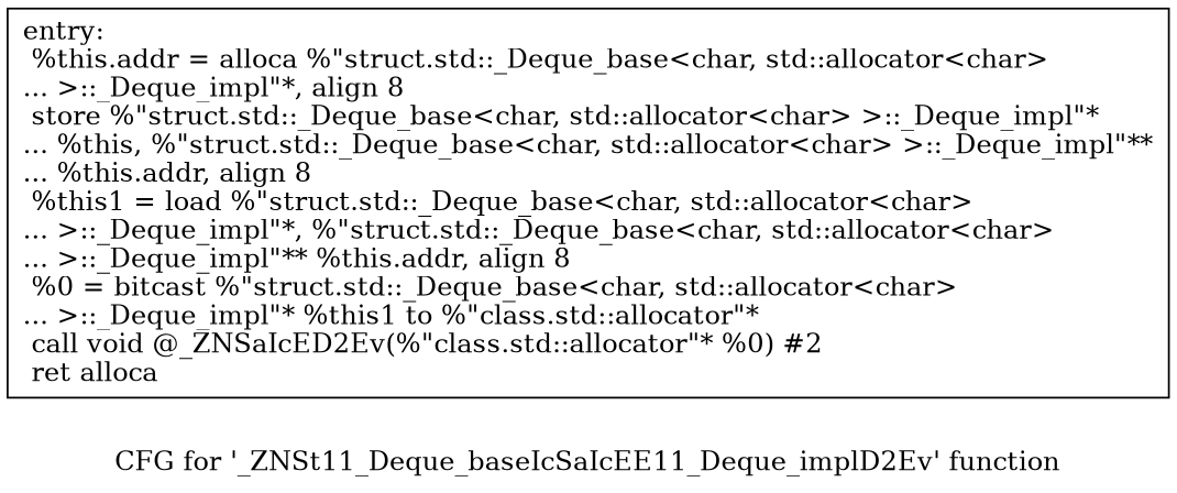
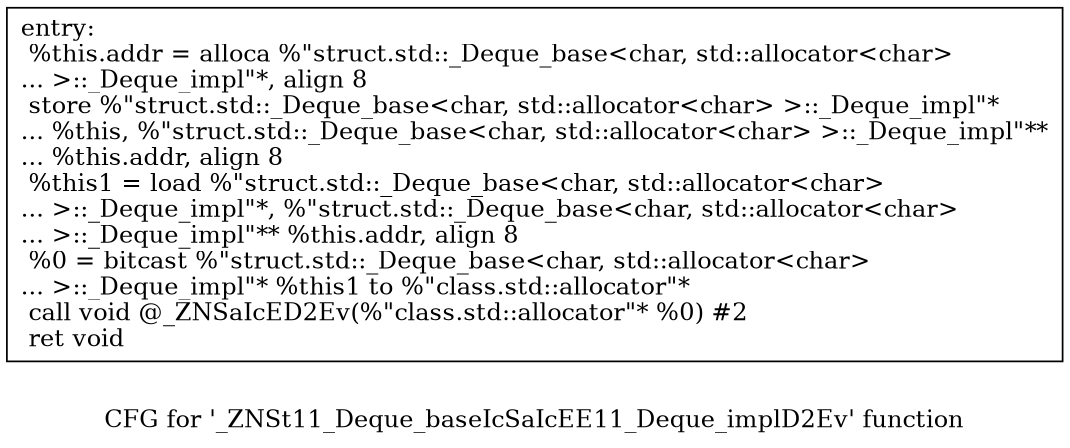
  digraph {
    label="CFG for '_ZNSt11_Deque_baseIcSaIcEE11_Deque_implD2Ev' function"
-   n1 [label="{entry:\l  %this.addr = alloca %\"struct.std::_Deque_base\<char, std::allocator\<char\>\l... \>::_Deque_impl\"*, align 8\l  store %\"struct.std::_Deque_base\<char, std::allocator\<char\> \>::_Deque_impl\"*\l... %this, %\"struct.std::_Deque_base\<char, std::allocator\<char\> \>::_Deque_impl\"**\l... %this.addr, align 8\l  %this1 = load %\"struct.std::_Deque_base\<char, std::allocator\<char\>\l... \>::_Deque_impl\"*, %\"struct.std::_Deque_base\<char, std::allocator\<char\>\l... \>::_Deque_impl\"** %this.addr, align 8\l  %0 = bitcast %\"struct.std::_Deque_base\<char, std::allocator\<char\>\l... \>::_Deque_impl\"* %this1 to %\"class.std::allocator\"*\l  call void @_ZNSaIcED2Ev(%\"class.std::allocator\"* %0) #2\l  ret alloca\l}" shape=record]
+   n1 [label="{entry:\l  %this.addr = alloca %\"struct.std::_Deque_base\<char, std::allocator\<char\>\l... \>::_Deque_impl\"*, align 8\l  store %\"struct.std::_Deque_base\<char, std::allocator\<char\> \>::_Deque_impl\"*\l... %this, %\"struct.std::_Deque_base\<char, std::allocator\<char\> \>::_Deque_impl\"**\l... %this.addr, align 8\l  %this1 = load %\"struct.std::_Deque_base\<char, std::allocator\<char\>\l... \>::_Deque_impl\"*, %\"struct.std::_Deque_base\<char, std::allocator\<char\>\l... \>::_Deque_impl\"** %this.addr, align 8\l  %0 = bitcast %\"struct.std::_Deque_base\<char, std::allocator\<char\>\l... \>::_Deque_impl\"* %this1 to %\"class.std::allocator\"*\l  call void @_ZNSaIcED2Ev(%\"class.std::allocator\"* %0) #2\l  ret void\l}" shape=record]
  }
